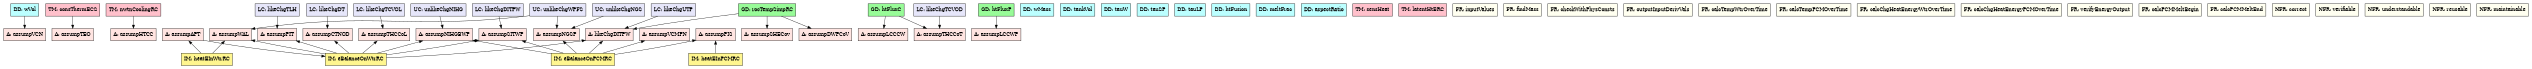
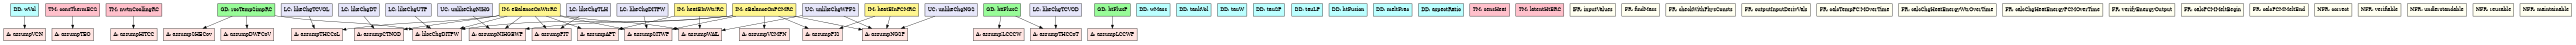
  digraph {
    node [color=black fillcolor=mistyrose shape=box style=filled]
    n1 [label="A: assumpVCN"]
    n2 [label="A: assumpTEO"]
    n3 [label="A: assumpHTCC"]
    n4 [label="A: likeChgDITPW"]
    n5 [label="A: assumpDWPCoV"]
    n6 [label="A: assumpSHECov"]
    n7 [label="A: assumpLCCCW"]
    n8 [label="A: assumpTHCCoT"]
    n9 [label="A: assumpLCCWP"]
    n10 [label="A: assumpTHCCoL"]
    n11 [label="A: assumpCTNOD"]
    n12 [label="A: assumpSITWP"]
    n13 [label="A: assumpWAL"]
    n14 [label="A: assumpPIT"]
    n15 [label="A: assumpNIHGBWP"]
    n16 [label="A: assumpAPT"]
    n17 [label="A: assumpPIS"]
    n18 [label="A: assumpVCMPN"]
    n19 [label="A: assumpNGSP"]
    n20 [fillcolor=paleturquoise1 label="DD: wVol"]
    n21 [fillcolor=paleturquoise1 label="DD: wMass"]
    n22 [fillcolor=paleturquoise1 label="DD: tankVol"]
    n23 [fillcolor=paleturquoise1 label="DD: tauW"]
    n24 [fillcolor=paleturquoise1 label="DD: tauSP"]
    n25 [fillcolor=paleturquoise1 label="DD: tauLP"]
    n26 [fillcolor=paleturquoise1 label="DD: htFusion"]
    n27 [fillcolor=paleturquoise1 label="DD: meltFrac"]
    n28 [fillcolor=paleturquoise1 label="DD: aspectRatio"]
    n29 [fillcolor=pink label="TM: consThermECS"]
    n30 [fillcolor=pink label="TM: nwtnCoolingRC"]
    n31 [fillcolor=pink label="TM: sensHeat"]
    n32 [fillcolor=pink label="TM: latentHtERC"]
    n33 [fillcolor=palegreen label="GD: rocTempSimpRC"]
    n34 [fillcolor=palegreen label="GD: htFluxC"]
    n35 [fillcolor=palegreen label="GD: htFluxP"]
    n36 [fillcolor=khaki1 label="IM: eBalanceOnWtrRC"]
    n37 [fillcolor=khaki1 label="IM: eBalanceOnPCMRC"]
    n38 [fillcolor=khaki1 label="IM: heatEInWtrRC"]
    n39 [fillcolor=khaki1 label="IM: heatEInPCMRC"]
    n40 [fillcolor=ivory label="FR: inputValues"]
    n41 [fillcolor=ivory label="FR: findMass"]
    n42 [fillcolor=ivory label="FR: checkWithPhysConsts"]
    n43 [fillcolor=ivory label="FR: outputInputDerivVals"]
-   n44 [fillcolor=ivory label="FR: calcTempWtrOverTime"]
    n45 [fillcolor=ivory label="FR: calcTempPCMOverTime"]
    n46 [fillcolor=ivory label="FR: calcChgHeatEnergyWtrOverTime"]
    n47 [fillcolor=ivory label="FR: calcChgHeatEnergyPCMOverTime"]
    n48 [fillcolor=ivory label="FR: verifyEnergyOutput"]
    n49 [fillcolor=ivory label="FR: calcPCMMeltBegin"]
    n50 [fillcolor=ivory label="FR: calcPCMMeltEnd"]
    n51 [fillcolor=ivory label="NFR: correct"]
    n52 [fillcolor=ivory label="NFR: verifiable"]
    n53 [fillcolor=ivory label="NFR: understandable"]
    n54 [fillcolor=ivory label="NFR: reusable"]
    n55 [fillcolor=ivory label="NFR: maintainable"]
    n56 [fillcolor=lavender label="LC: likeChgUTP"]
    n57 [fillcolor=lavender label="LC: likeChgTCVOD"]
    n58 [fillcolor=lavender label="LC: likeChgTCVOL"]
    n59 [fillcolor=lavender label="LC: likeChgDT"]
    n60 [fillcolor=lavender label="LC: likeChgDITPW"]
    n61 [fillcolor=lavender label="LC: likeChgTLH"]
    n62 [fillcolor=lavender label="UC: unlikeChgWPFS"]
    n63 [fillcolor=lavender label="UC: unlikeChgNIHG"]
    n64 [fillcolor=lavender label="UC: unlikeChgNGS"]
    subgraph sub_1 {
      rank=same
      n1
      n2
      n3
      n4
      n5
      n6
      n7
      n8
      n9
      n10
      n11
      n12
      n13
      n14
      n15
      n16
      n17
      n18
      n19
    }
    subgraph sub_2 {
      rank=same
      n20
      n21
      n22
      n23
      n24
      n25
      n26
      n27
      n28
    }
    subgraph sub_3 {
      rank=same
      n29
      n30
      n31
      n32
    }
    subgraph sub_4 {
      rank=same
      n33
      n34
      n35
    }
    subgraph sub_5 {
      rank=same
      n36
      n37
      n38
      n39
    }
    subgraph sub_6 {
      rank=same
      n40
      n41
      n42
      n43
-     n44
      n45
      n46
      n47
      n48
      n49
      n50
      n51
      n52
      n53
      n54
      n55
    }
    subgraph sub_7 {
      rank=same
      n56
      n57
      n58
      n59
      n60
      n61
      n62
      n63
      n64
    }
    n20 -> n1
    n29 -> n2
    n30 -> n3
    n33 -> n4
    n33 -> n5
    n33 -> n6
    n34 -> n7
    n34 -> n8
    n35 -> n9
    n36 -> n4
    n36 -> n10
    n36 -> n11
    n36 -> n12
    n36 -> n13
    n36 -> n14
    n36 -> n15
-   n16 -> n36
+   n36 -> n16
    n37 -> n4
    n37 -> n12
    n37 -> n15
    n37 -> n17
    n37 -> n18
    n37 -> n19
    n38 -> n13
    n38 -> n16
    n39 -> n17
+   n39 -> n19
    n56 -> n4
    n57 -> n8
    n58 -> n10
    n59 -> n11
    n60 -> n12
    n61 -> n14
    n62 -> n13
    n62 -> n19
    n63 -> n15
    n64 -> n19
  }
